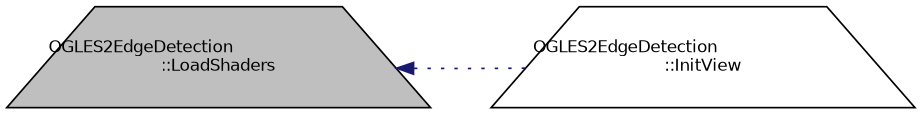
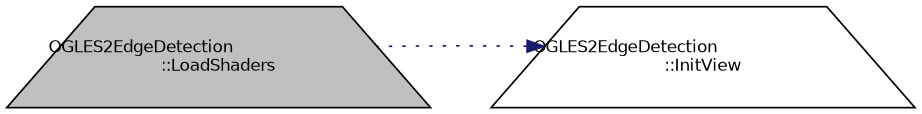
  digraph {
    rankdir=LR
    node [color=black fontname=Helvetica fontsize=10 shape=trapezium style=filled]
    n1 [fillcolor=grey75 fontcolor=black height=0.2 label="OGLES2EdgeDetection\l::LoadShaders" width=0.4]
    n2 [fillcolor=white height=0.2 label="OGLES2EdgeDetection\l::InitView" width=0.4]
-   n1 -> n2 [color=midnightblue dir=back fontname=Helvetica fontsize=10 labelfontname=Helvetica labelfontsize=10 style=dotted]
+   n2 -> n1 [color=midnightblue dir=back fontname=Helvetica fontsize=10 labelfontname=Helvetica labelfontsize=10 style=dotted]
  }
